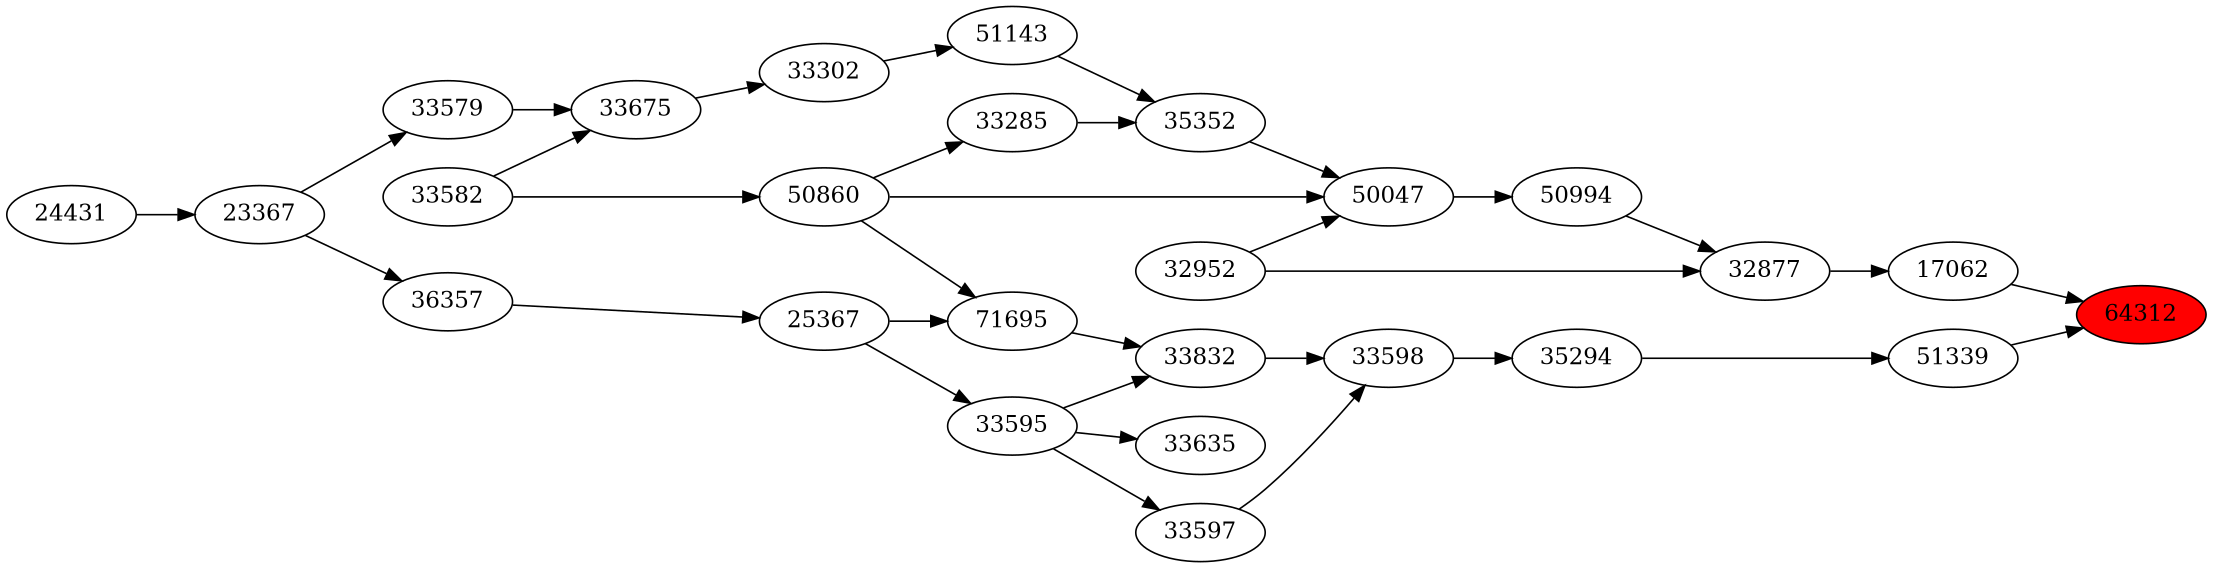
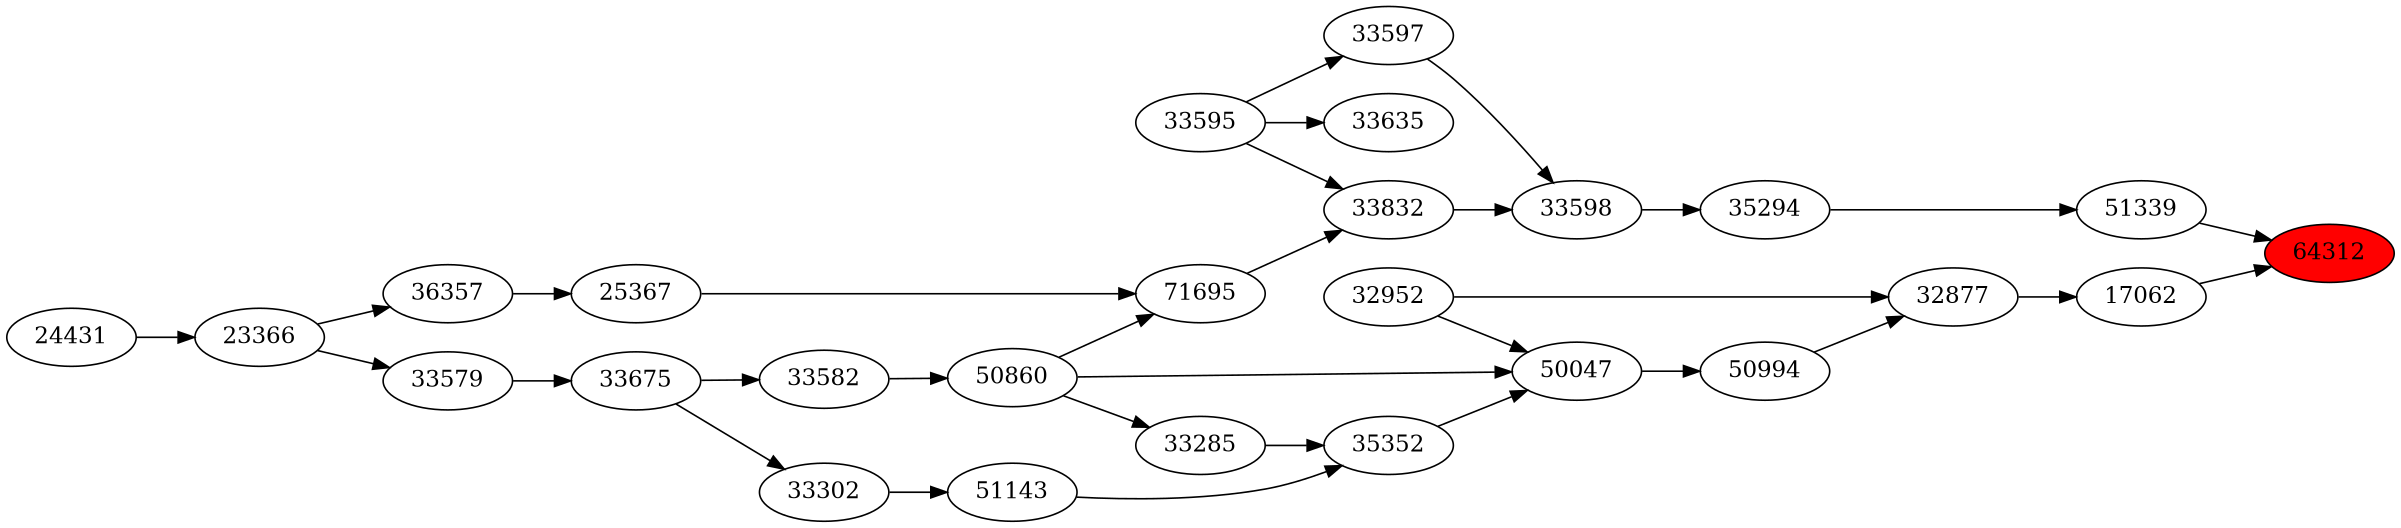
  strict digraph {
    rankdir=LR
    n1 [fillcolor=red label=64312 style=filled]
    n2 [label=51339]
    n3 [label=17062]
    n4 [label=35294]
    n5 [label=32877]
    n6 [label=33598]
    n7 [label=50994]
    n8 [label=32952]
    n9 [label=50047]
    n10 [label=33597]
    n11 [label=33832]
    n12 [label=33635]
    n13 [label=33595]
    n14 [label=71695]
    n15 [label=35352]
    n16 [label=50860]
    n17 [label=33285]
    n18 [label=25367]
    n19 [label=51143]
    n20 [label=33582]
    n21 [label=36357]
    n22 [label=33302]
    n23 [label=33675]
-   n24 [label=23367]
+   n24 [label=23366]
    n25 [label=33579]
    n26 [label=24431]
    n2 -> n1
    n3 -> n1
    n4 -> n2
    n5 -> n3
    n6 -> n4
    n7 -> n5
    n8 -> n5
    n8 -> n9
    n9 -> n7
    n10 -> n6
    n11 -> n6
    n13 -> n10
    n13 -> n11
    n13 -> n12
    n14 -> n11
    n15 -> n9
    n16 -> n9
    n16 -> n14
    n16 -> n17
    n17 -> n15
-   n18 -> n13
    n18 -> n14
    n19 -> n15
    n20 -> n16
    n21 -> n18
    n22 -> n19
-   n20 -> n23
+   n23 -> n20
    n23 -> n22
    n24 -> n21
    n24 -> n25
    n25 -> n23
    n26 -> n24
  }
